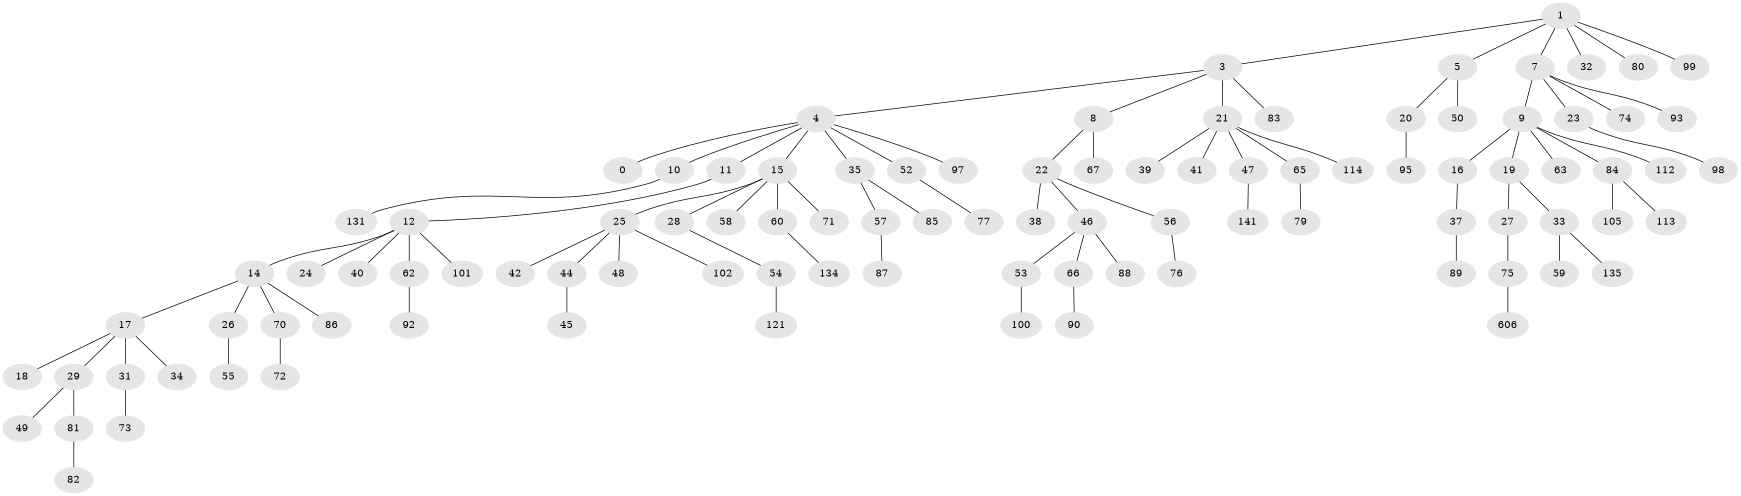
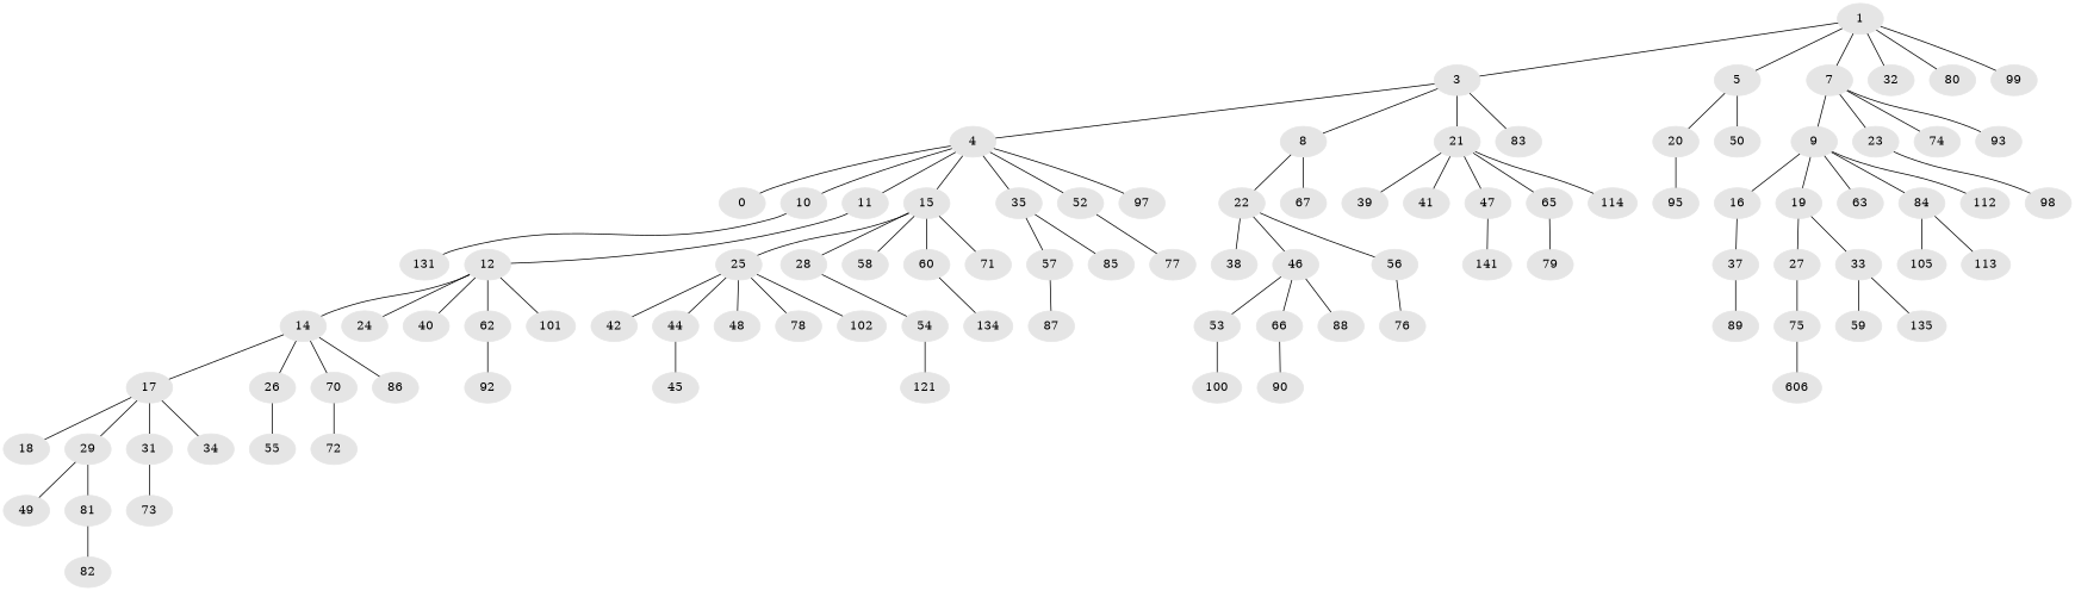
  graph {
    node [color=gray90 style=filled]
    1 [super="+2"]
    3
    5
    7
    32
    80
    99 [super="+127"]
    4
    8
    21
    83
    20
    50 [super="+119"]
    9 [super="+43"]
    23 [super="+30"]
    74
    93
    n18 [label=0]
    10 [super="+123"]
    11
    15
    35
    52 [super="+126"]
    97
    22
    67
    39 [super="+51"]
    41 [super="+68+94+122"]
    47
    65
    114
    131
    12 [super="+13"]
    25 [super="+36"]
    28 [super="+116"]
    58
    60
    71 [super="+133"]
    57
    85
    77
    95
    16
    19
    63
    84
    112 [super="+139"]
    98 [super="+118"]
    38 [super="+61+124"]
    46 [super="+69"]
    56
    37
    27 [super="+108"]
    33
    105
    113
    14
    24
    40
    62
    101
    17
    26
    70
    86
    92
    18
    29 [super="+104"]
    31
    34
    55
    72
    42
    44 [super="+91"]
    48
+   78 [super="+96"]
    102 [super="+132"]
    54
    134
    89 [super="+115"]
    49 [super="+128"]
    81
    73
    75
    59
    135
    141
    79 [super="+109"]
    53
    66
    88 [super="+107"]
    76 [super="+136+137"]
    45
    n94 [label=606]
    121
    82
    87 [super="+138"]
    100
    90
    1 -- 3
    1 -- 5
    1 -- 7
    1 -- 32
    1 -- 80
    1 -- 99
    3 -- 4
    3 -- 8
    3 -- 21
    3 -- 83
    5 -- 20
    5 -- 50
    7 -- 9
    7 -- 23
    7 -- 74
    7 -- 93
    4 -- n18
    4 -- 10
    4 -- 11
    4 -- 15
    4 -- 35
    4 -- 52
    4 -- 97
    8 -- 22
    8 -- 67
    21 -- 39
    21 -- 41
    21 -- 47
    21 -- 65
    21 -- 114
    20 -- 95
    9 -- 16
    9 -- 19
    9 -- 63
    9 -- 84
    9 -- 112
    23 -- 98
    10 -- 131
    11 -- 12
    15 -- 25
    15 -- 28
    15 -- 58
    15 -- 60
    15 -- 71
    35 -- 57
    35 -- 85
    52 -- 77
    22 -- 38
    22 -- 46
    22 -- 56
    47 -- 141
    65 -- 79
    12 -- 14
    12 -- 24
    12 -- 40
    12 -- 62
    12 -- 101
    25 -- 42
    25 -- 44
    25 -- 48
+   25 -- 78
    25 -- 102
    28 -- 54
    60 -- 134
    57 -- 87
    16 -- 37
    19 -- 27
    19 -- 33
    84 -- 105
    84 -- 113
    46 -- 53
    46 -- 66
    46 -- 88
    56 -- 76
    37 -- 89
    27 -- 75
    33 -- 59
    33 -- 135
    14 -- 17
    14 -- 26
    14 -- 70
    14 -- 86
    62 -- 92
    17 -- 18
    17 -- 29
    17 -- 31
    17 -- 34
    26 -- 55
    70 -- 72
    29 -- 49
    29 -- 81
    31 -- 73
    44 -- 45
    54 -- 121
    81 -- 82
    75 -- n94
    53 -- 100
    66 -- 90
  }
